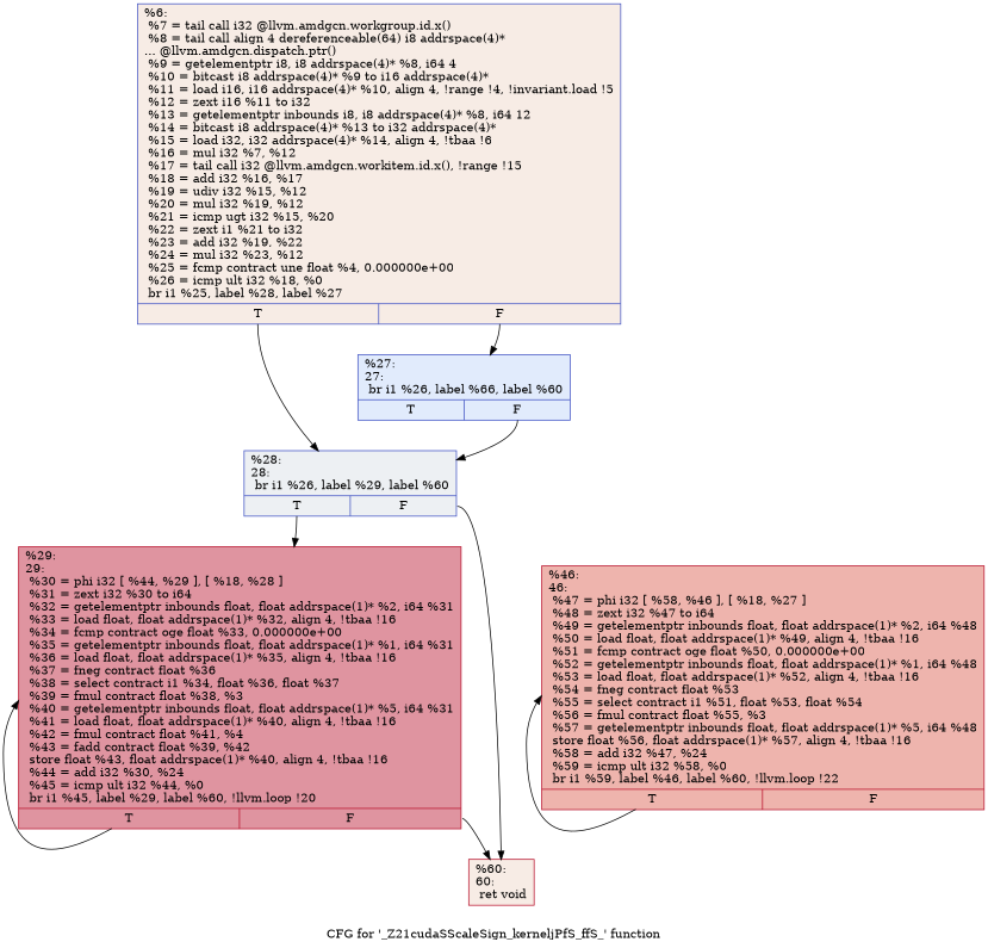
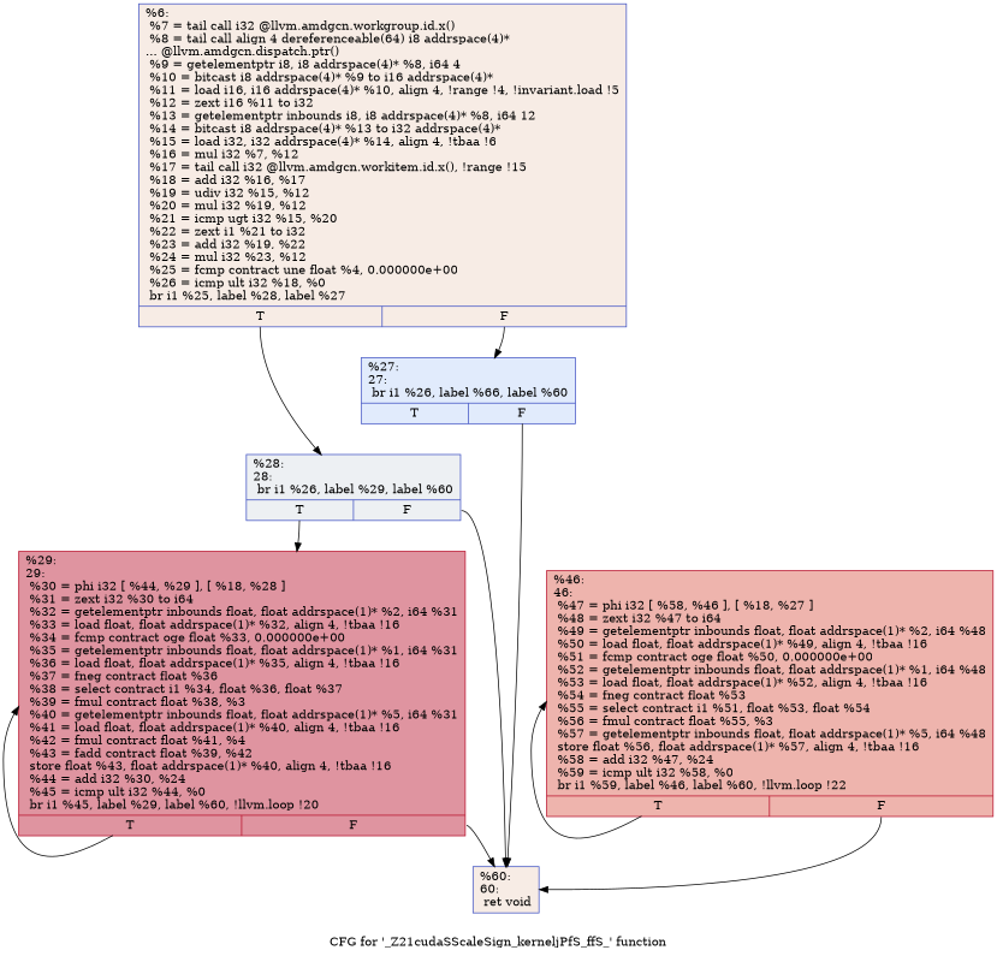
  digraph {
    label="CFG for '_Z21cudaSScaleSign_kerneljPfS_ffS_' function"
    node [color="#3d50c3ff" fillcolor="#ecd3c570" shape=record style=filled]
    edge [tailport=s1]
    n1 [label="{%6:\l  %7 = tail call i32 @llvm.amdgcn.workgroup.id.x()\l  %8 = tail call align 4 dereferenceable(64) i8 addrspace(4)*\l... @llvm.amdgcn.dispatch.ptr()\l  %9 = getelementptr i8, i8 addrspace(4)* %8, i64 4\l  %10 = bitcast i8 addrspace(4)* %9 to i16 addrspace(4)*\l  %11 = load i16, i16 addrspace(4)* %10, align 4, !range !4, !invariant.load !5\l  %12 = zext i16 %11 to i32\l  %13 = getelementptr inbounds i8, i8 addrspace(4)* %8, i64 12\l  %14 = bitcast i8 addrspace(4)* %13 to i32 addrspace(4)*\l  %15 = load i32, i32 addrspace(4)* %14, align 4, !tbaa !6\l  %16 = mul i32 %7, %12\l  %17 = tail call i32 @llvm.amdgcn.workitem.id.x(), !range !15\l  %18 = add i32 %16, %17\l  %19 = udiv i32 %15, %12\l  %20 = mul i32 %19, %12\l  %21 = icmp ugt i32 %15, %20\l  %22 = zext i1 %21 to i32\l  %23 = add i32 %19, %22\l  %24 = mul i32 %23, %12\l  %25 = fcmp contract une float %4, 0.000000e+00\l  %26 = icmp ult i32 %18, %0\l  br i1 %25, label %28, label %27\l|{<s0>T|<s1>F}}"]
    n2 [fillcolor="#d6dce470" label="{%28:\l28:                                               \l  br i1 %26, label %29, label %60\l|{<s0>T|<s1>F}}"]
    n3 [fillcolor="#bbd1f870" label="{%27:\l27:                                               \l  br i1 %26, label %66, label %60\l|{<s0>T|<s1>F}}"]
-   n4 [color="#b70d28ff" label="{%60:\l60:                                               \l  ret void\l}"]
+   n4 [label="{%60:\l60:                                               \l  ret void\l}"]
    n5 [color="#b70d28ff" fillcolor="#b70d2870" label="{%29:\l29:                                               \l  %30 = phi i32 [ %44, %29 ], [ %18, %28 ]\l  %31 = zext i32 %30 to i64\l  %32 = getelementptr inbounds float, float addrspace(1)* %2, i64 %31\l  %33 = load float, float addrspace(1)* %32, align 4, !tbaa !16\l  %34 = fcmp contract oge float %33, 0.000000e+00\l  %35 = getelementptr inbounds float, float addrspace(1)* %1, i64 %31\l  %36 = load float, float addrspace(1)* %35, align 4, !tbaa !16\l  %37 = fneg contract float %36\l  %38 = select contract i1 %34, float %36, float %37\l  %39 = fmul contract float %38, %3\l  %40 = getelementptr inbounds float, float addrspace(1)* %5, i64 %31\l  %41 = load float, float addrspace(1)* %40, align 4, !tbaa !16\l  %42 = fmul contract float %41, %4\l  %43 = fadd contract float %39, %42\l  store float %43, float addrspace(1)* %40, align 4, !tbaa !16\l  %44 = add i32 %30, %24\l  %45 = icmp ult i32 %44, %0\l  br i1 %45, label %29, label %60, !llvm.loop !20\l|{<s0>T|<s1>F}}"]
    n6 [color="#b70d28ff" fillcolor="#d8564670" label="{%46:\l46:                                               \l  %47 = phi i32 [ %58, %46 ], [ %18, %27 ]\l  %48 = zext i32 %47 to i64\l  %49 = getelementptr inbounds float, float addrspace(1)* %2, i64 %48\l  %50 = load float, float addrspace(1)* %49, align 4, !tbaa !16\l  %51 = fcmp contract oge float %50, 0.000000e+00\l  %52 = getelementptr inbounds float, float addrspace(1)* %1, i64 %48\l  %53 = load float, float addrspace(1)* %52, align 4, !tbaa !16\l  %54 = fneg contract float %53\l  %55 = select contract i1 %51, float %53, float %54\l  %56 = fmul contract float %55, %3\l  %57 = getelementptr inbounds float, float addrspace(1)* %5, i64 %48\l  store float %56, float addrspace(1)* %57, align 4, !tbaa !16\l  %58 = add i32 %47, %24\l  %59 = icmp ult i32 %58, %0\l  br i1 %59, label %46, label %60, !llvm.loop !22\l|{<s0>T|<s1>F}}"]
    n1 -> n2 [tailport=s0]
    n1 -> n3
    n2 -> n4
    n2 -> n5 [tailport=s0]
-   n3 -> n2
+   n3 -> n4
    n5 -> n4
    n5 -> n5 [tailport=s0]
+   n6 -> n4
    n6 -> n6 [tailport=s0]
  }
